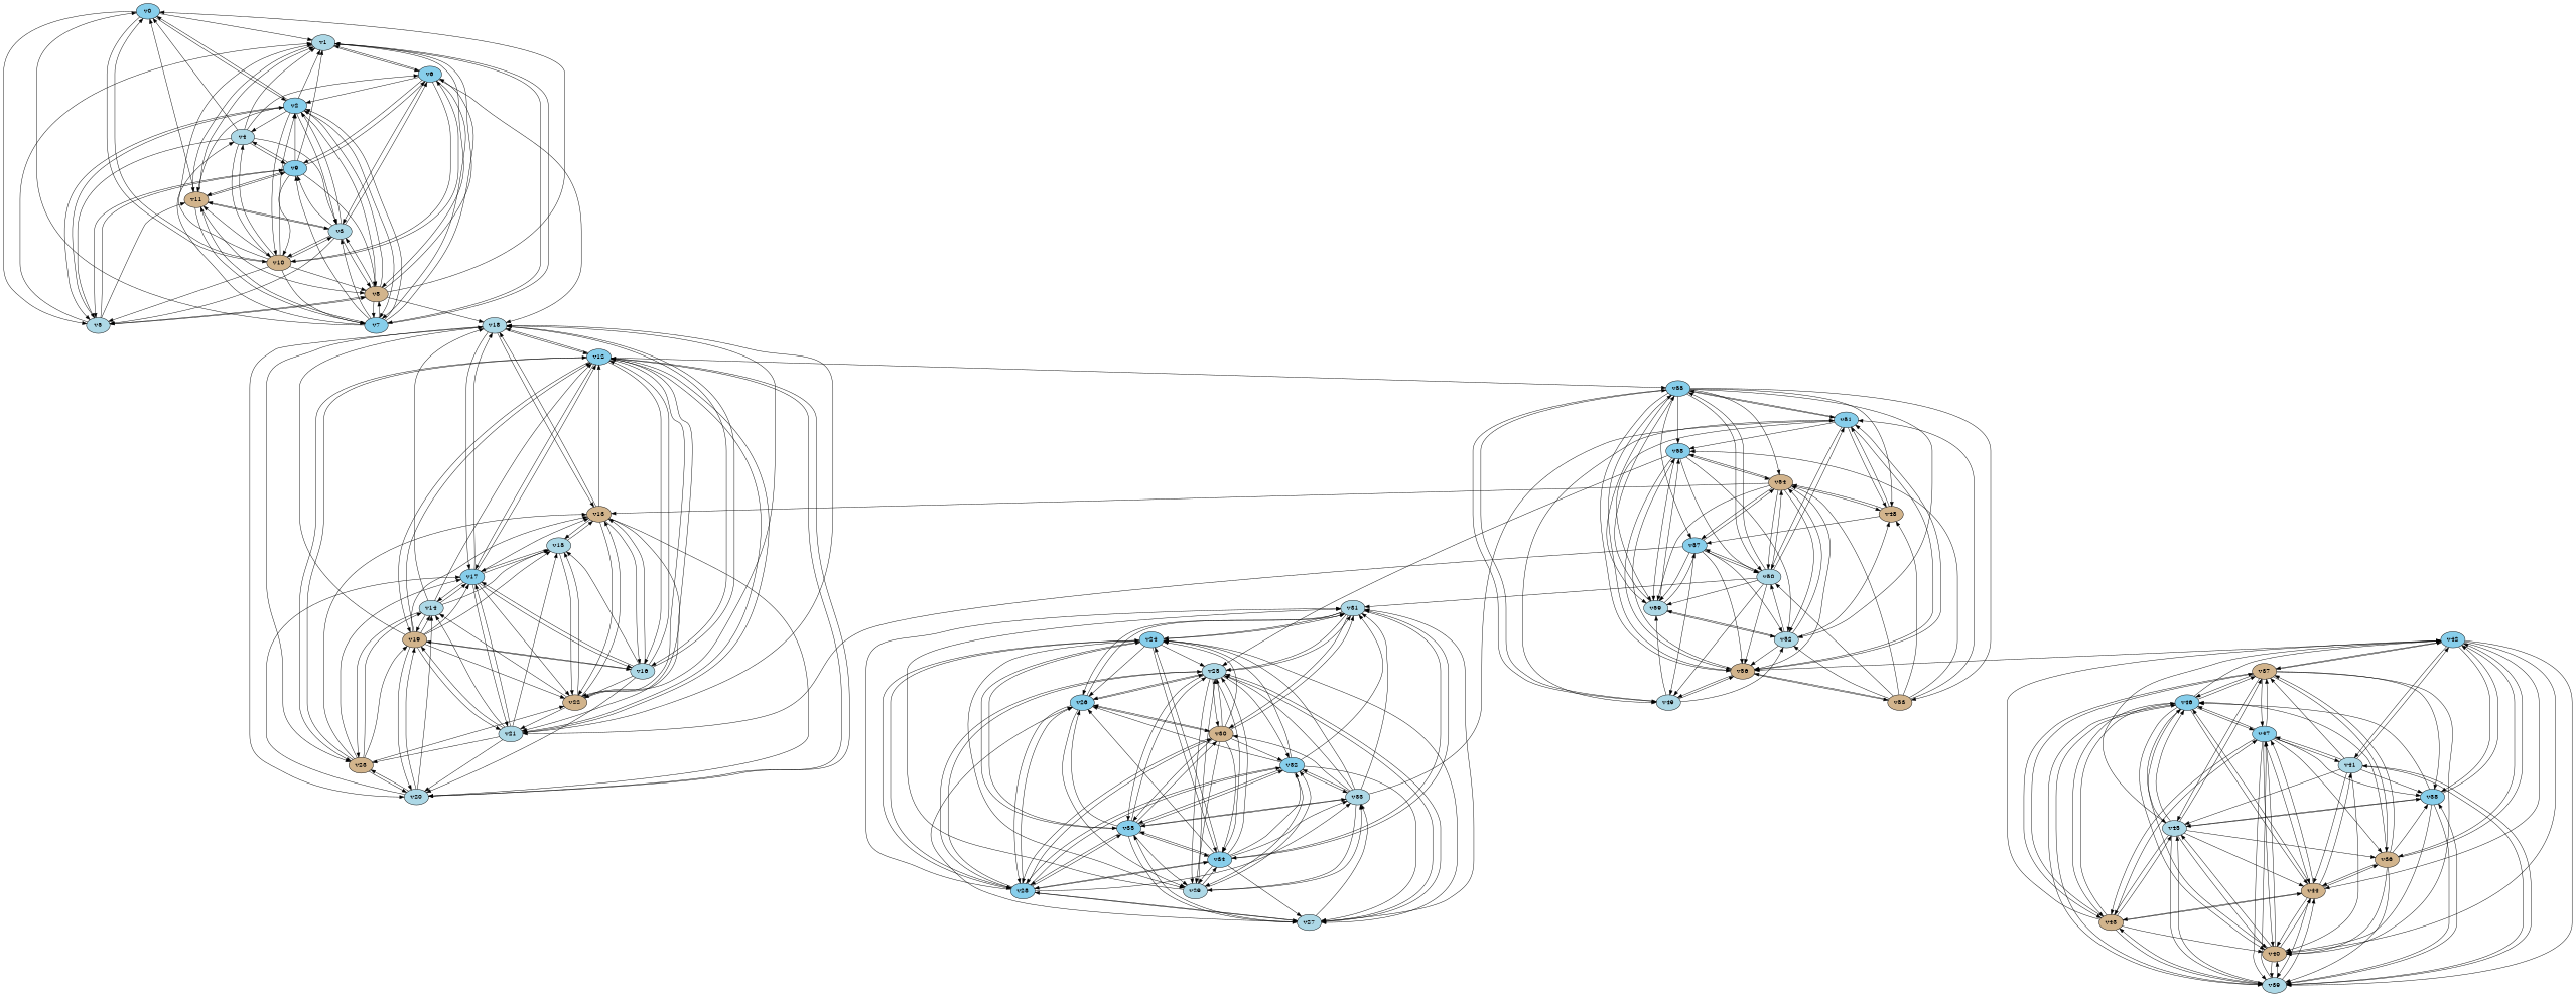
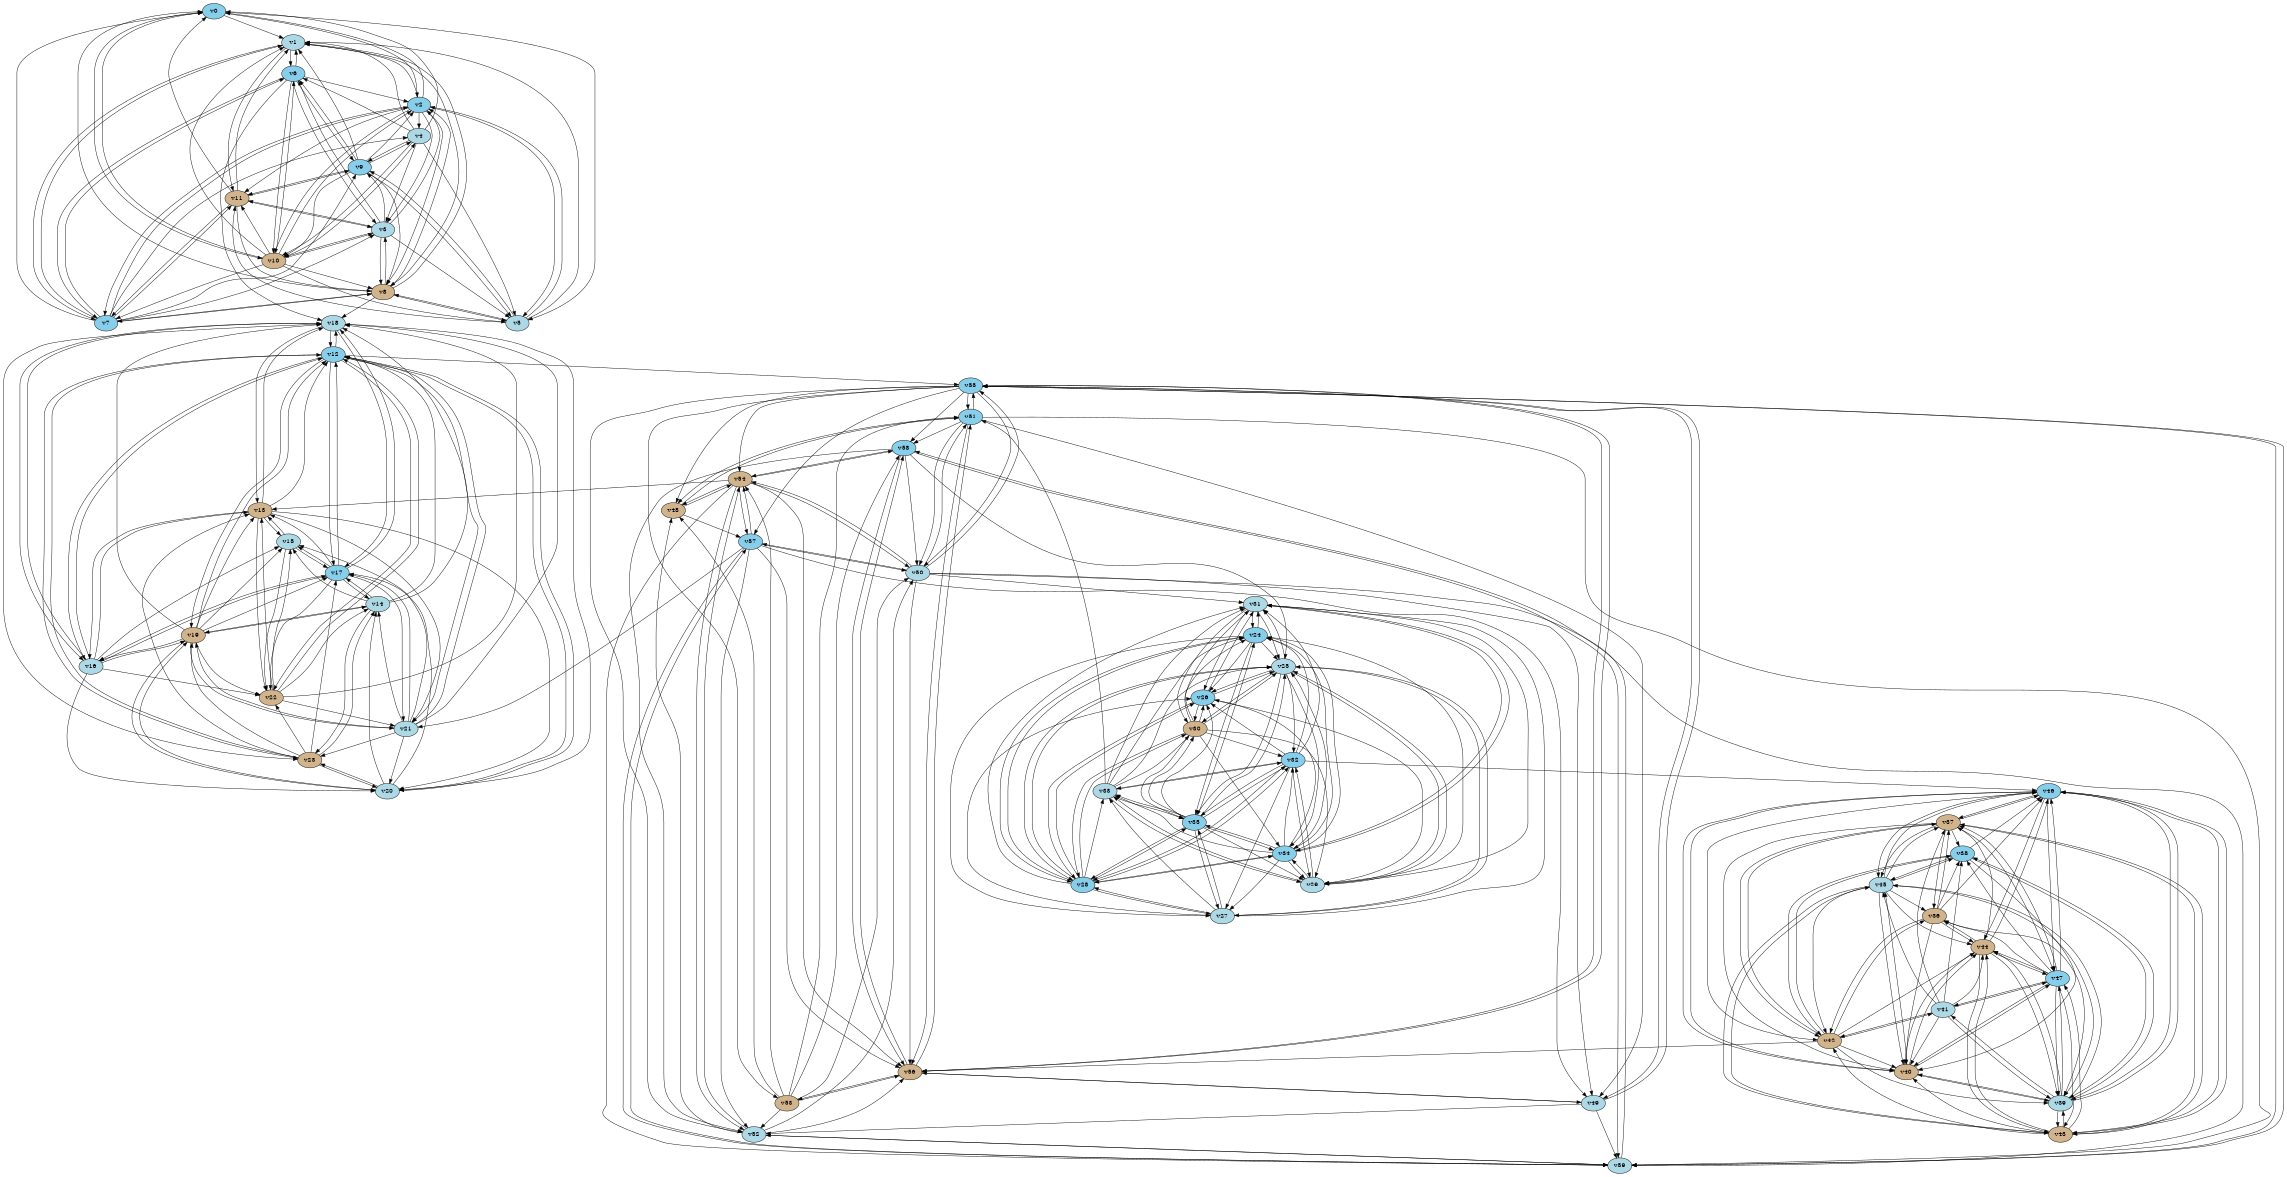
  digraph {
    node [fillcolor=lightblue player=0 priority=1 style=filled]
    v0 [fillcolor=skyblue player=1]
    v1 [player=1]
    v2 [fillcolor=skyblue player=1 priority=0]
    v5 [player=1]
    v10 [fillcolor=tan player=1]
    v6 [fillcolor=skyblue]
    v7 [fillcolor=skyblue priority=0]
    v8 [fillcolor=tan]
    v11 [fillcolor=tan]
    v3 [player=1]
    v4 [player=1]
    v9 [fillcolor=skyblue player=1 priority=0]
    v18 [priority=0]
    v12 [fillcolor=skyblue priority=0]
    v16 [player=1]
    v17 [fillcolor=skyblue priority=0]
    v20 [priority=0]
    v23 [fillcolor=tan]
    v13 [fillcolor=tan]
    v19 [fillcolor=tan player=1 priority=0]
    v21 [player=1]
    v22 [fillcolor=tan]
    v55 [fillcolor=skyblue player=1]
    v15 [player=1 priority=0]
    v14 [player=1 priority=0]
    v51 [fillcolor=skyblue priority=0]
    v48 [fillcolor=tan priority=0]
    v54 [fillcolor=tan player=1]
    v57 [fillcolor=skyblue priority=0]
    v49
    v52 [player=1]
    v56 [fillcolor=tan player=1 priority=0]
    v59 [priority=0]
    v50 [player=1 priority=0]
    v58 [fillcolor=skyblue priority=0]
    v53 [fillcolor=tan]
    v24 [fillcolor=skyblue]
    v25 [player=1 priority=0]
    v26 [fillcolor=skyblue]
    v27 [priority=0]
    v28 [fillcolor=skyblue]
    v29 [priority=0]
    v31
    v34 [fillcolor=skyblue player=1]
    v35 [fillcolor=skyblue player=1]
    v30 [fillcolor=tan priority=0]
    v32 [fillcolor=skyblue priority=0]
    v33 [player=1]
    v46 [fillcolor=skyblue player=1]
    v37 [fillcolor=tan player=1]
    v39 [player=1 priority=0]
    v40 [fillcolor=tan priority=0]
-   v42 [fillcolor=skyblue]
+   v42 [fillcolor=tan]
    v44 [fillcolor=tan priority=0]
    v43 [fillcolor=tan player=1 priority=0]
    v45
    v47 [fillcolor=skyblue player=1 priority=0]
    v36 [fillcolor=tan]
    v38 [fillcolor=skyblue player=1]
    v41 [player=1]
    v0 -> v1
    v0 -> v2
    v0 -> v5
    v0 -> v10
    v1 -> v6
    v1 -> v7
    v1 -> v8
    v1 -> v11
    v2 -> v0
    v2 -> v1
    v2 -> v5
    v2 -> v10
    v2 -> v7
    v2 -> v8
    v2 -> v11
    v2 -> v3
    v2 -> v4
    v5 -> v1
    v5 -> v2
    v5 -> v8
    v5 -> v11
    v5 -> v9
    v10 -> v0
    v10 -> v1
    v10 -> v2
    v10 -> v5
    v10 -> v6
    v10 -> v7
    v10 -> v8
    v10 -> v11
    v10 -> v3
    v10 -> v4
    v6 -> v1
    v6 -> v2
    v6 -> v10
    v6 -> v7
    v6 -> v3
    v6 -> v9
    v6 -> v18
    v7 -> v0
    v7 -> v1
    v7 -> v2
    v7 -> v6
    v7 -> v8
    v7 -> v11
    v7 -> v3
    v7 -> v4
    v7 -> v9
    v8 -> v0
    v8 -> v1
    v8 -> v2
    v8 -> v5
    v8 -> v7
    v8 -> v3
    v8 -> v18
    v11 -> v0
    v11 -> v1
    v11 -> v7
    v11 -> v8
    v11 -> v3
    v11 -> v9
    v3 -> v2
    v3 -> v5
    v3 -> v10
    v3 -> v6
    v3 -> v8
    v3 -> v11
    v3 -> v9
    v4 -> v0
    v4 -> v1
    v4 -> v5
    v4 -> v10
    v4 -> v6
    v4 -> v3
    v4 -> v9
    v9 -> v1
    v9 -> v2
    v9 -> v5
    v9 -> v10
    v9 -> v6
    v9 -> v8
    v9 -> v11
    v9 -> v4
    v18 -> v12
    v18 -> v16
    v18 -> v17
    v18 -> v20
    v18 -> v23
    v18 -> v13
    v12 -> v18
    v12 -> v16
    v12 -> v17
    v12 -> v20
    v12 -> v23
    v12 -> v19
    v12 -> v21
    v12 -> v22
    v12 -> v55
    v16 -> v18
    v16 -> v12
    v16 -> v17
    v16 -> v20
    v16 -> v13
    v16 -> v19
    v16 -> v22
    v16 -> v15
    v17 -> v18
    v17 -> v12
    v17 -> v16
    v17 -> v13
    v17 -> v21
    v17 -> v22
    v17 -> v15
    v17 -> v14
    v20 -> v12
    v20 -> v17
    v20 -> v23
    v20 -> v19
    v20 -> v14
    v23 -> v12
    v23 -> v17
    v23 -> v20
    v23 -> v13
    v23 -> v19
    v23 -> v22
    v23 -> v14
    v13 -> v18
    v13 -> v12
    v13 -> v16
    v13 -> v20
    v13 -> v21
    v13 -> v22
    v13 -> v15
    v19 -> v18
    v19 -> v12
    v19 -> v16
    v19 -> v17
    v19 -> v20
    v19 -> v13
    v19 -> v21
    v19 -> v22
    v19 -> v15
    v19 -> v14
    v21 -> v18
    v21 -> v12
    v21 -> v17
    v21 -> v20
    v21 -> v23
    v21 -> v19
    v21 -> v15
    v21 -> v14
    v22 -> v18
    v22 -> v12
    v22 -> v13
    v22 -> v21
    v22 -> v15
    v22 -> v14
    v55 -> v51
    v55 -> v48
    v55 -> v54
    v55 -> v57
    v55 -> v49
    v55 -> v52
    v55 -> v56
    v55 -> v59
    v55 -> v50
    v55 -> v58
    v55 -> v53
    v15 -> v17
    v15 -> v13
    v15 -> v22
    v14 -> v18
    v14 -> v12
    v14 -> v17
    v14 -> v23
    v14 -> v19
    v14 -> v15
    v51 -> v55
    v51 -> v48
    v51 -> v49
    v51 -> v56
    v51 -> v59
    v51 -> v50
    v51 -> v58
    v48 -> v51
    v48 -> v54
    v48 -> v57
    v54 -> v13
    v54 -> v48
    v54 -> v57
    v54 -> v52
    v54 -> v56
    v54 -> v59
    v54 -> v50
    v54 -> v58
    v57 -> v21
    v57 -> v54
    v57 -> v49
    v57 -> v52
    v57 -> v56
    v57 -> v59
    v57 -> v50
    v49 -> v55
    v49 -> v52
    v49 -> v56
    v49 -> v59
    v52 -> v48
    v52 -> v54
    v52 -> v56
    v52 -> v59
    v52 -> v50
    v56 -> v55
    v56 -> v51
    v56 -> v49
    v56 -> v58
    v56 -> v53
    v59 -> v55
    v59 -> v57
    v59 -> v52
    v59 -> v58
    v50 -> v55
    v50 -> v51
    v50 -> v54
    v50 -> v57
    v50 -> v49
    v50 -> v56
    v50 -> v59
    v50 -> v31
    v58 -> v54
    v58 -> v52
    v58 -> v56
    v58 -> v59
    v58 -> v50
    v58 -> v25
    v53 -> v51
    v53 -> v48
    v53 -> v54
    v53 -> v52
    v53 -> v56
    v53 -> v50
    v53 -> v58
    v24 -> v25
    v24 -> v26
    v24 -> v27
    v24 -> v28
    v24 -> v29
    v24 -> v31
    v24 -> v34
    v24 -> v35
    v25 -> v26
    v25 -> v27
    v25 -> v28
    v25 -> v29
    v25 -> v31
    v25 -> v34
    v25 -> v35
    v25 -> v30
    v25 -> v32
    v26 -> v25
    v26 -> v28
    v26 -> v29
    v26 -> v31
    v26 -> v30
    v27 -> v25
    v27 -> v26
    v27 -> v28
    v27 -> v31
    v27 -> v35
    v27 -> v33
    v28 -> v24
    v28 -> v25
    v28 -> v26
    v28 -> v27
    v28 -> v31
    v28 -> v34
    v28 -> v35
    v28 -> v30
    v28 -> v32
    v28 -> v33
    v29 -> v25
    v29 -> v31
    v29 -> v34
    v29 -> v32
    v29 -> v33
    v31 -> v24
    v31 -> v25
    v31 -> v26
    v31 -> v34
    v31 -> v30
    v34 -> v24
    v34 -> v25
    v34 -> v26
    v34 -> v27
    v34 -> v28
    v34 -> v29
    v34 -> v31
    v34 -> v35
    v34 -> v32
    v34 -> v33
    v35 -> v24
    v35 -> v25
    v35 -> v26
    v35 -> v27
    v35 -> v28
    v35 -> v29
    v35 -> v34
    v35 -> v30
    v35 -> v32
    v35 -> v33
    v30 -> v24
    v30 -> v25
    v30 -> v26
    v30 -> v28
    v30 -> v29
    v30 -> v31
    v30 -> v34
    v30 -> v35
    v30 -> v32
    v32 -> v24
    v32 -> v26
    v32 -> v27
    v32 -> v28
    v32 -> v29
    v32 -> v31
    v32 -> v35
    v32 -> v33
+   v32 -> v46
    v33 -> v51
    v33 -> v24
    v33 -> v25
    v33 -> v29
    v33 -> v31
    v33 -> v35
    v33 -> v30
    v33 -> v32
    v46 -> v37
    v46 -> v39
    v46 -> v40
    v46 -> v42
    v46 -> v44
    v46 -> v43
    v46 -> v45
    v46 -> v47
    v37 -> v46
    v37 -> v40
    v37 -> v42
    v37 -> v43
    v37 -> v45
    v37 -> v47
    v37 -> v36
    v37 -> v38
    v39 -> v46
    v39 -> v40
    v39 -> v44
    v39 -> v43
    v39 -> v45
    v39 -> v47
    v39 -> v38
    v39 -> v41
    v40 -> v46
    v40 -> v39
    v40 -> v44
    v40 -> v45
    v40 -> v47
    v42 -> v56
    v42 -> v37
    v42 -> v39
    v42 -> v40
    v42 -> v44
    v42 -> v36
    v42 -> v38
    v42 -> v41
    v44 -> v46
    v44 -> v39
    v44 -> v40
    v44 -> v43
    v44 -> v47
    v44 -> v36
-   v44 -> v41
+   v44 -> v37
    v43 -> v46
    v43 -> v37
    v43 -> v39
    v43 -> v40
    v43 -> v42
    v43 -> v44
    v43 -> v45
    v43 -> v47
    v45 -> v46
    v45 -> v37
    v45 -> v39
    v45 -> v40
    v45 -> v42
    v45 -> v44
    v45 -> v43
    v45 -> v36
    v45 -> v38
    v47 -> v46
    v47 -> v37
    v47 -> v39
    v47 -> v40
    v47 -> v44
    v47 -> v43
    v47 -> v36
    v47 -> v38
    v47 -> v41
    v36 -> v46
    v36 -> v37
    v36 -> v39
    v36 -> v40
    v36 -> v42
    v36 -> v44
    v36 -> v38
    v38 -> v46
    v38 -> v39
    v38 -> v40
    v38 -> v42
    v38 -> v45
    v41 -> v37
    v41 -> v39
    v41 -> v40
    v41 -> v42
    v41 -> v44
    v41 -> v45
    v41 -> v47
    v41 -> v38
  }
